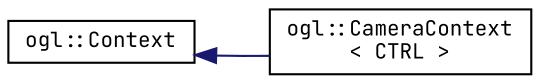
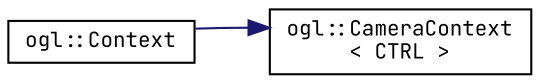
  digraph {
    rankdir=LR
    fontname="JetBrains Mono"
    node [color=black fillcolor=white fontname="JetBrains Mono" fontsize=10 shape=record style=filled]
    n1 [height=0.2 label="ogl::Context" width=0.4]
    n2 [height=0.2 label="ogl::CameraContext\l\< CTRL \>" width=0.4]
-   n1 -> n2 [color=midnightblue dir=back fontname="JetBrains Mono" fontsize=10 labelfontname=FreeSans labelfontsize=10 style=solid]
+   n2 -> n1 [color=midnightblue dir=back fontname="JetBrains Mono" fontsize=10 labelfontname=FreeSans labelfontsize=10 style=solid]
  }
